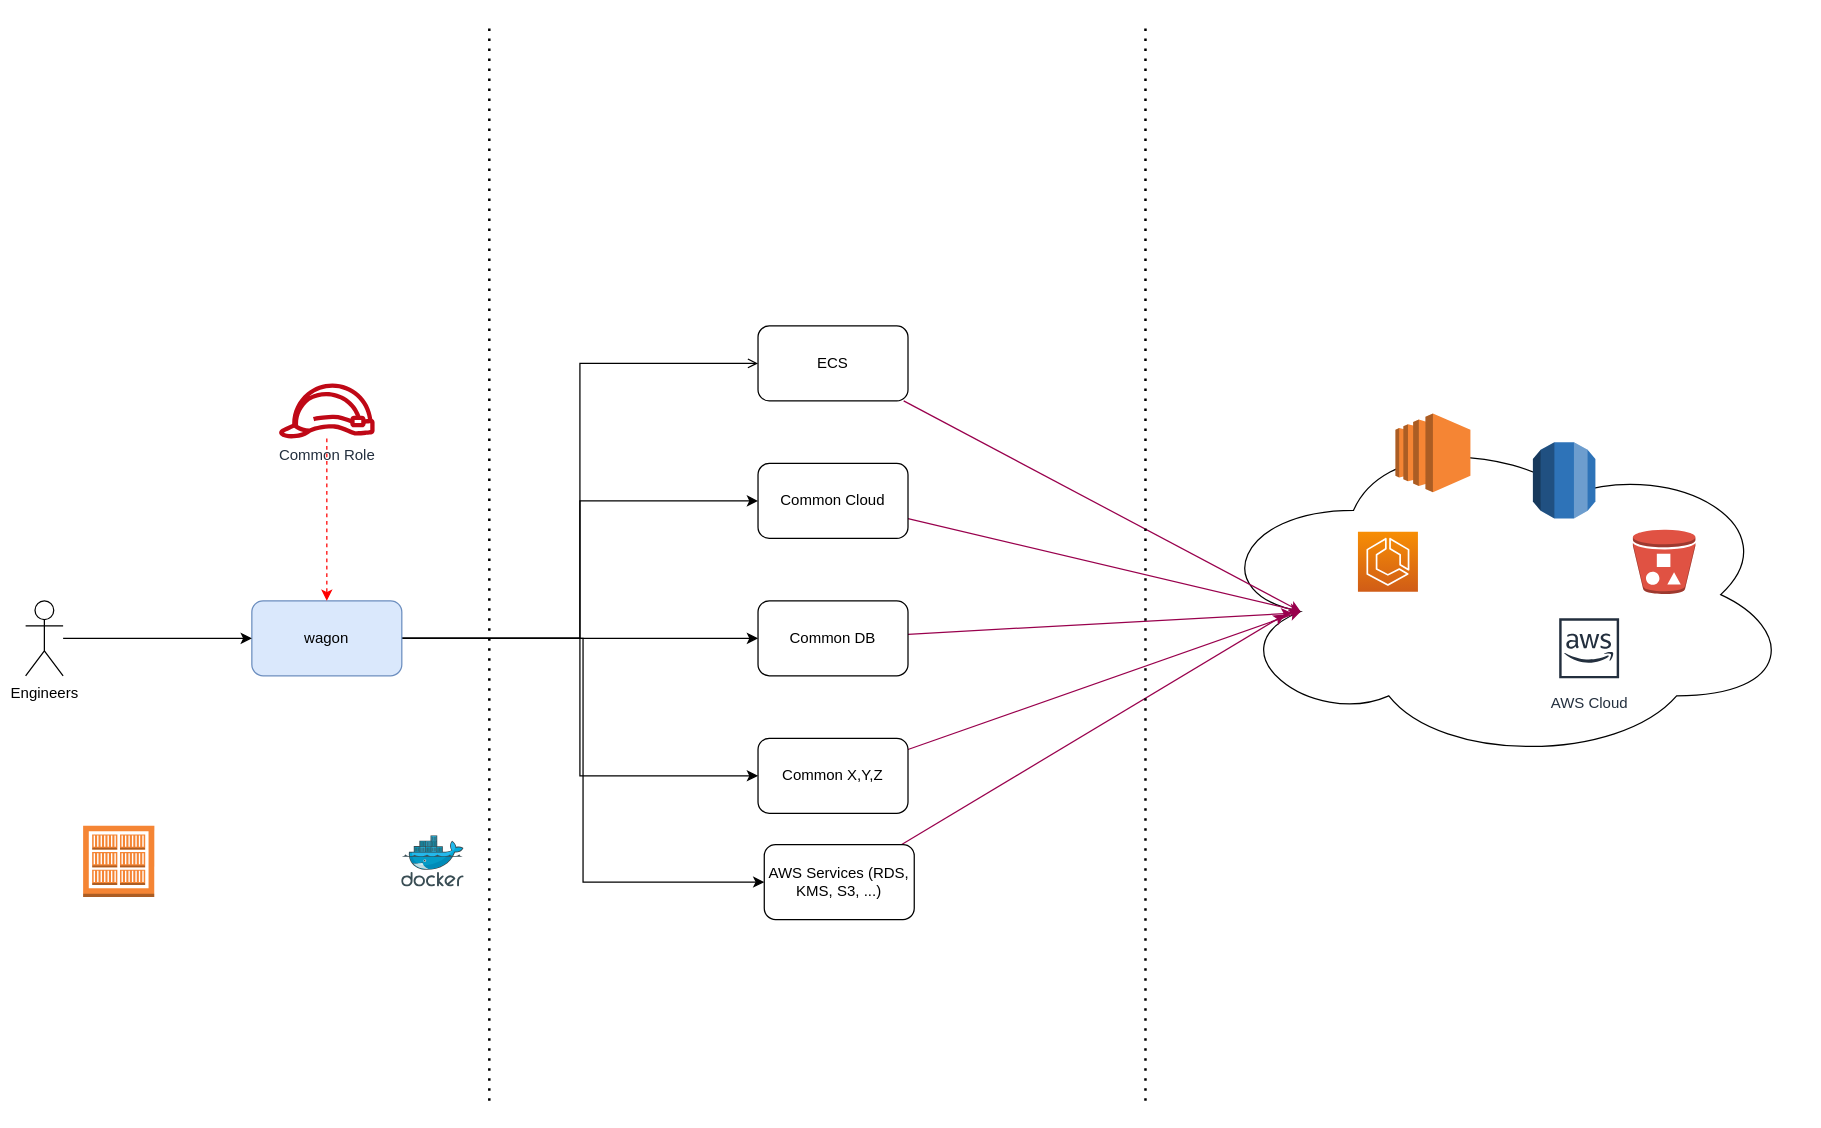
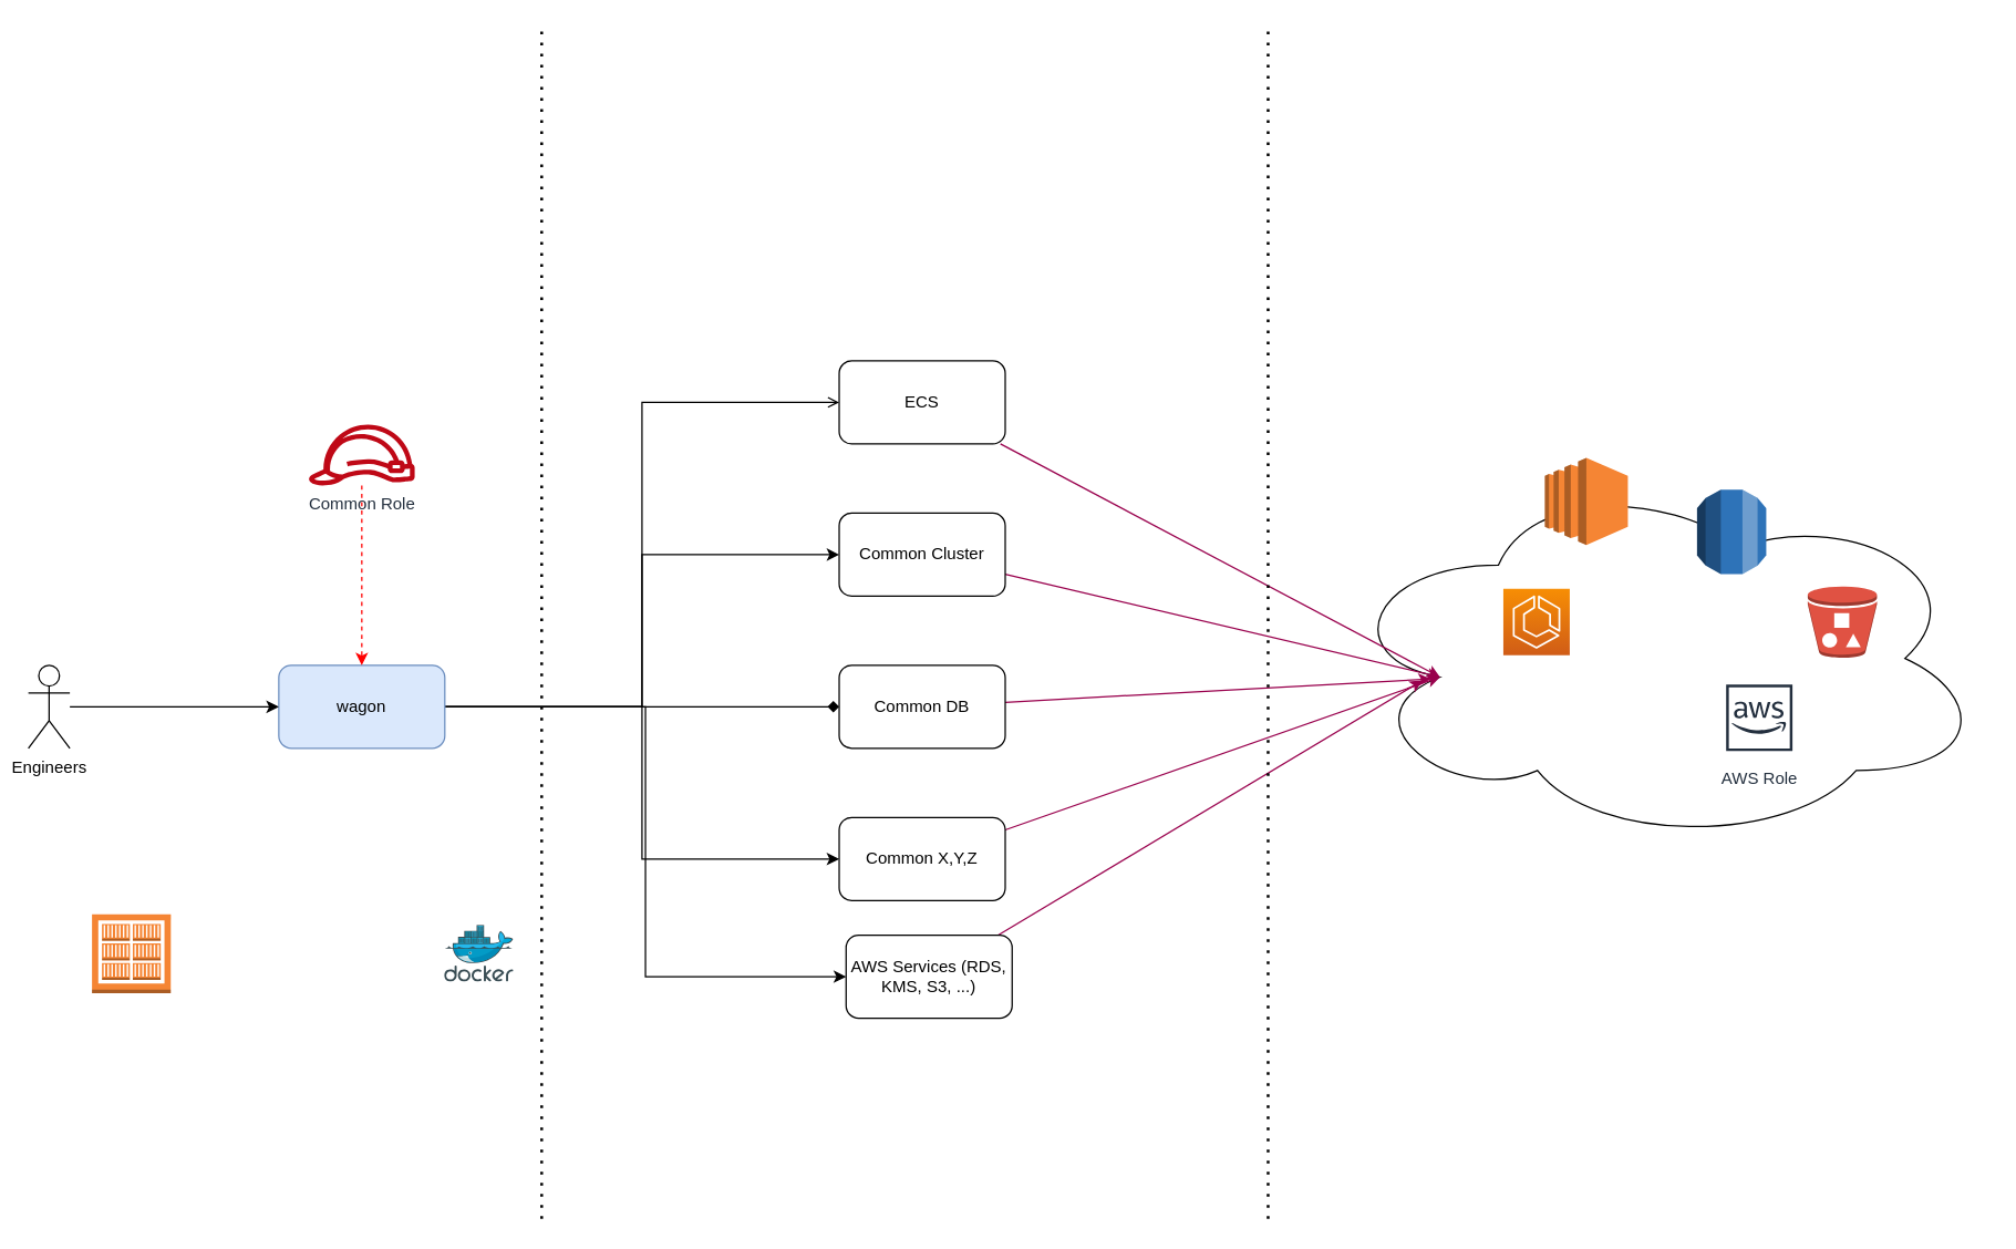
  <mxCell id="0" />
  <mxCell id="1" parent="0" />
  <mxCell id="2" value="" style="group" parent="1" vertex="1" connectable="0"><mxGeometry x="1086" y="330" width="349" height="280" as="geometry" /></mxCell>
  <mxCell id="3" value="" style="ellipse;shape=cloud;whiteSpace=wrap;html=1;" parent="2" vertex="1"><mxGeometry x="-121" y="10" width="470" height="270" as="geometry" /></mxCell>
  <mxCell id="4" value="" style="sketch=0;points=[[0,0,0],[0.25,0,0],[0.5,0,0],[0.75,0,0],[1,0,0],[0,1,0],[0.25,1,0],[0.5,1,0],[0.75,1,0],[1,1,0],[0,0.25,0],[0,0.5,0],[0,0.75,0],[1,0.25,0],[1,0.5,0],[1,0.75,0]];outlineConnect=0;fontColor=#232F3E;gradientColor=#F78E04;gradientDirection=north;fillColor=#D05C17;strokeColor=#ffffff;dashed=0;verticalLabelPosition=bottom;verticalAlign=top;align=center;html=1;fontSize=12;fontStyle=0;aspect=fixed;shape=mxgraph.aws4.resourceIcon;resIcon=mxgraph.aws4.ecs;" parent="2" vertex="1"><mxGeometry y="94.75" width="48" height="48" as="geometry" /></mxCell>
  <mxCell id="5" value="" style="outlineConnect=0;dashed=0;verticalLabelPosition=bottom;verticalAlign=top;align=center;html=1;shape=mxgraph.aws3.bucket_with_objects;fillColor=#E05243;gradientColor=none;" parent="2" vertex="1"><mxGeometry x="220" y="93" width="50" height="51.5" as="geometry" /></mxCell>
  <mxCell id="6" value="" style="outlineConnect=0;dashed=0;verticalLabelPosition=bottom;verticalAlign=top;align=center;html=1;shape=mxgraph.aws3.rds;fillColor=#2E73B8;gradientColor=none;" parent="2" vertex="1"><mxGeometry x="140" y="23" width="50" height="61" as="geometry" /></mxCell>
  <mxCell id="7" value="" style="outlineConnect=0;dashed=0;verticalLabelPosition=bottom;verticalAlign=top;align=center;html=1;shape=mxgraph.aws3.ec2;fillColor=#F58534;gradientColor=none;" parent="2" vertex="1"><mxGeometry x="30" width="60" height="63" as="geometry" /></mxCell>
- <mxCell id="8" value="AWS Cloud" style="sketch=0;outlineConnect=0;fontColor=#232F3E;gradientColor=none;strokeColor=#232F3E;fillColor=#ffffff;dashed=0;verticalLabelPosition=bottom;verticalAlign=top;align=center;html=1;fontSize=12;fontStyle=0;aspect=fixed;shape=mxgraph.aws4.resourceIcon;resIcon=mxgraph.aws4.aws_cloud;" parent="2" vertex="1"><mxGeometry x="155" y="158" width="60" height="60" as="geometry" /></mxCell>
+ <mxCell id="8" value="AWS Role" style="sketch=0;outlineConnect=0;fontColor=#232F3E;gradientColor=none;strokeColor=#232F3E;fillColor=#ffffff;dashed=0;verticalLabelPosition=bottom;verticalAlign=top;align=center;html=1;fontSize=12;fontStyle=0;aspect=fixed;shape=mxgraph.aws4.resourceIcon;resIcon=mxgraph.aws4.aws_cloud;" parent="2" vertex="1"><mxGeometry x="155" y="158" width="60" height="60" as="geometry" /></mxCell>
  <mxCell id="9" value="" style="shape=image;html=1;verticalAlign=top;verticalLabelPosition=bottom;labelBackgroundColor=#ffffff;imageAspect=0;aspect=fixed;image=https://cdn1.iconfinder.com/data/icons/iconoir-vol-3/24/question-mark-128.png" parent="2" vertex="1"><mxGeometry x="97" y="100" width="58" height="58" as="geometry" /></mxCell>
  <mxCell id="10" style="edgeStyle=orthogonalEdgeStyle;rounded=0;orthogonalLoop=1;jettySize=auto;html=1;entryX=0;entryY=0.5;entryDx=0;entryDy=0;strokeColor=#000000;startArrow=none;startFill=0;" parent="1" source="15" target="25" edge="1"><mxGeometry relative="1" as="geometry" /></mxCell>
  <mxCell id="11" style="edgeStyle=orthogonalEdgeStyle;rounded=0;orthogonalLoop=1;jettySize=auto;html=1;entryX=0;entryY=0.5;entryDx=0;entryDy=0;strokeColor=#000000;startArrow=none;startFill=0;" parent="1" source="15" target="23" edge="1"><mxGeometry relative="1" as="geometry" /></mxCell>
- <mxCell id="12" style="edgeStyle=orthogonalEdgeStyle;rounded=0;orthogonalLoop=1;jettySize=auto;html=1;entryX=0;entryY=0.5;entryDx=0;entryDy=0;strokeColor=#000000;startArrow=none;startFill=0;" parent="1" source="15" target="21" edge="1"><mxGeometry relative="1" as="geometry" /></mxCell>
+ <mxCell id="12" style="edgeStyle=orthogonalEdgeStyle;rounded=0;orthogonalLoop=1;jettySize=auto;html=1;entryX=0;entryY=0.5;entryDx=0;entryDy=0;strokeColor=#000000;startArrow=none;startFill=0;endArrow=diamond;" parent="1" source="15" target="21" edge="1"><mxGeometry relative="1" as="geometry" /></mxCell>
  <mxCell id="13" style="edgeStyle=orthogonalEdgeStyle;rounded=0;orthogonalLoop=1;jettySize=auto;html=1;entryX=0;entryY=0.5;entryDx=0;entryDy=0;strokeColor=#000000;startArrow=none;startFill=0;" parent="1" source="15" target="19" edge="1"><mxGeometry relative="1" as="geometry" /></mxCell>
  <mxCell id="14" style="edgeStyle=orthogonalEdgeStyle;rounded=0;orthogonalLoop=1;jettySize=auto;html=1;entryX=0;entryY=0.5;entryDx=0;entryDy=0;strokeColor=#000000;startArrow=none;startFill=0;endArrow=open;" parent="1" source="15" target="17" edge="1"><mxGeometry relative="1" as="geometry" /></mxCell>
  <mxCell id="15" value="wagon" style="rounded=1;whiteSpace=wrap;html=1;fillColor=#dae8fc;strokeColor=#6c8ebf;" parent="1" vertex="1"><mxGeometry x="201" y="480" width="120" height="60" as="geometry" /></mxCell>
  <mxCell id="16" style="edgeStyle=none;rounded=0;orthogonalLoop=1;jettySize=auto;html=1;strokeColor=#99004D;startArrow=none;startFill=0;entryX=0.16;entryY=0.55;entryDx=0;entryDy=0;entryPerimeter=0;" parent="1" source="17" target="3" edge="1"><mxGeometry relative="1" as="geometry"><mxPoint x="926" y="450" as="targetPoint" /></mxGeometry></mxCell>
  <mxCell id="17" value="ECS" style="rounded=1;whiteSpace=wrap;html=1;" parent="1" vertex="1"><mxGeometry x="606" y="260" width="120" height="60" as="geometry" /></mxCell>
  <mxCell id="18" style="edgeStyle=none;rounded=0;orthogonalLoop=1;jettySize=auto;html=1;strokeColor=#99004D;startArrow=none;startFill=0;entryX=0.16;entryY=0.55;entryDx=0;entryDy=0;entryPerimeter=0;" parent="1" source="19" target="3" edge="1"><mxGeometry relative="1" as="geometry"><mxPoint x="926" y="450" as="targetPoint" /></mxGeometry></mxCell>
- <mxCell id="19" value="Common Cloud" style="rounded=1;whiteSpace=wrap;html=1;" parent="1" vertex="1"><mxGeometry x="606" y="370" width="120" height="60" as="geometry" /></mxCell>
+ <mxCell id="19" value="Common Cluster" style="rounded=1;whiteSpace=wrap;html=1;" parent="1" vertex="1"><mxGeometry x="606" y="370" width="120" height="60" as="geometry" /></mxCell>
  <mxCell id="20" style="edgeStyle=none;rounded=0;orthogonalLoop=1;jettySize=auto;html=1;strokeColor=#99004D;startArrow=none;startFill=0;entryX=0.146;entryY=0.555;entryDx=0;entryDy=0;entryPerimeter=0;" parent="1" source="21" target="3" edge="1"><mxGeometry relative="1" as="geometry"><mxPoint x="926" y="450" as="targetPoint" /></mxGeometry></mxCell>
  <mxCell id="21" value="Common DB" style="rounded=1;whiteSpace=wrap;html=1;" parent="1" vertex="1"><mxGeometry x="606" y="480" width="120" height="60" as="geometry" /></mxCell>
  <mxCell id="22" style="edgeStyle=none;rounded=0;orthogonalLoop=1;jettySize=auto;html=1;strokeColor=#99004D;startArrow=none;startFill=0;entryX=0.16;entryY=0.55;entryDx=0;entryDy=0;entryPerimeter=0;" parent="1" source="23" target="3" edge="1"><mxGeometry relative="1" as="geometry"><mxPoint x="926" y="450" as="targetPoint" /></mxGeometry></mxCell>
  <mxCell id="23" value="Common X,Y,Z" style="rounded=1;whiteSpace=wrap;html=1;" parent="1" vertex="1"><mxGeometry x="606" y="590" width="120" height="60" as="geometry" /></mxCell>
  <mxCell id="24" style="edgeStyle=none;rounded=0;orthogonalLoop=1;jettySize=auto;html=1;entryX=0.133;entryY=0.559;entryDx=0;entryDy=0;entryPerimeter=0;strokeColor=#99004D;startArrow=none;startFill=0;" parent="1" source="25" target="3" edge="1"><mxGeometry relative="1" as="geometry" /></mxCell>
  <mxCell id="25" value="AWS Services (RDS, KMS, S3, ...)" style="rounded=1;whiteSpace=wrap;html=1;" parent="1" vertex="1"><mxGeometry x="611" y="675" width="120" height="60" as="geometry" /></mxCell>
  <mxCell id="26" style="edgeStyle=none;rounded=0;orthogonalLoop=1;jettySize=auto;html=1;startArrow=none;startFill=0;" parent="1" source="27" target="15" edge="1"><mxGeometry relative="1" as="geometry" /></mxCell>
  <mxCell id="27" value="Engineers" style="shape=umlActor;verticalLabelPosition=bottom;verticalAlign=top;html=1;outlineConnect=0;" parent="1" vertex="1"><mxGeometry x="20" y="480" width="30" height="60" as="geometry" /></mxCell>
  <mxCell id="28" value="" style="endArrow=none;dashed=1;html=1;dashPattern=1 3;strokeWidth=2;rounded=0;" parent="1" edge="1"><mxGeometry width="50" height="50" relative="1" as="geometry"><mxPoint x="391" y="880" as="sourcePoint" /><mxPoint x="391" y="20" as="targetPoint" /></mxGeometry></mxCell>
  <mxCell id="29" style="edgeStyle=none;rounded=0;orthogonalLoop=1;jettySize=auto;html=1;dashed=1;strokeColor=#FF0000;" parent="1" source="30" target="15" edge="1"><mxGeometry relative="1" as="geometry" /></mxCell>
  <mxCell id="30" value="Common Role" style="sketch=0;outlineConnect=0;fontColor=#232F3E;gradientColor=none;fillColor=#BF0816;strokeColor=none;dashed=0;verticalLabelPosition=bottom;verticalAlign=top;align=center;html=1;fontSize=12;fontStyle=0;aspect=fixed;pointerEvents=1;shape=mxgraph.aws4.role;" parent="1" vertex="1"><mxGeometry x="222" y="306" width="78" height="44" as="geometry" /></mxCell>
  <mxCell id="31" value="" style="endArrow=none;dashed=1;html=1;dashPattern=1 3;strokeWidth=2;rounded=0;" edge="1" parent="1"><mxGeometry width="50" height="50" relative="1" as="geometry"><mxPoint x="916" y="880" as="sourcePoint" /><mxPoint x="916" y="20" as="targetPoint" /></mxGeometry></mxCell>
  <mxCell id="32" value="" style="outlineConnect=0;dashed=0;verticalLabelPosition=bottom;verticalAlign=top;align=center;html=1;shape=mxgraph.aws3.ecr_registry;fillColor=#F58534;gradientColor=none;" vertex="1" parent="1"><mxGeometry x="66" y="660" width="57" height="57" as="geometry" /></mxCell>
  <mxCell id="33" value="" style="shape=image;html=1;verticalAlign=top;verticalLabelPosition=bottom;labelBackgroundColor=#ffffff;imageAspect=0;aspect=fixed;image=https://cdn4.iconfinder.com/data/icons/ionicons/512/icon-social-github-128.png" vertex="1" parent="1"><mxGeometry x="232.5" y="660" width="57" height="57" as="geometry" /></mxCell>
  <mxCell id="34" value="" style="image;sketch=0;aspect=fixed;html=1;points=[];align=center;fontSize=12;image=img/lib/mscae/Docker.svg;" vertex="1" parent="1"><mxGeometry x="321" y="668" width="50" height="41" as="geometry" /></mxCell>
